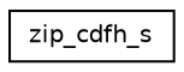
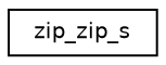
  digraph {
    rankdir=LR
-   n1 [color=black fillcolor=white fontname=Helvetica fontsize=10 height=0.2 label=zip_cdfh_s shape=record style=filled width=0.4]
+   n1 [color=black fillcolor=white fontname=Helvetica fontsize=10 height=0.2 label=zip_zip_s shape=record style=filled width=0.4]
  }
